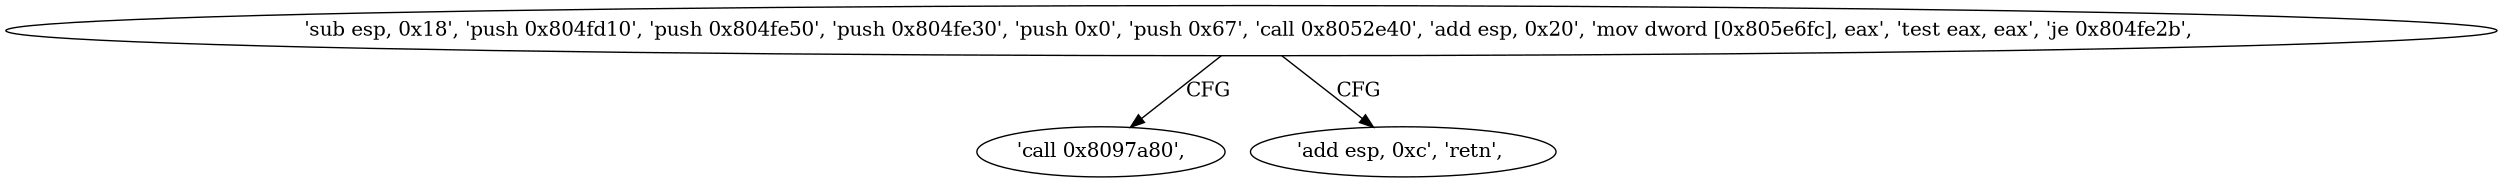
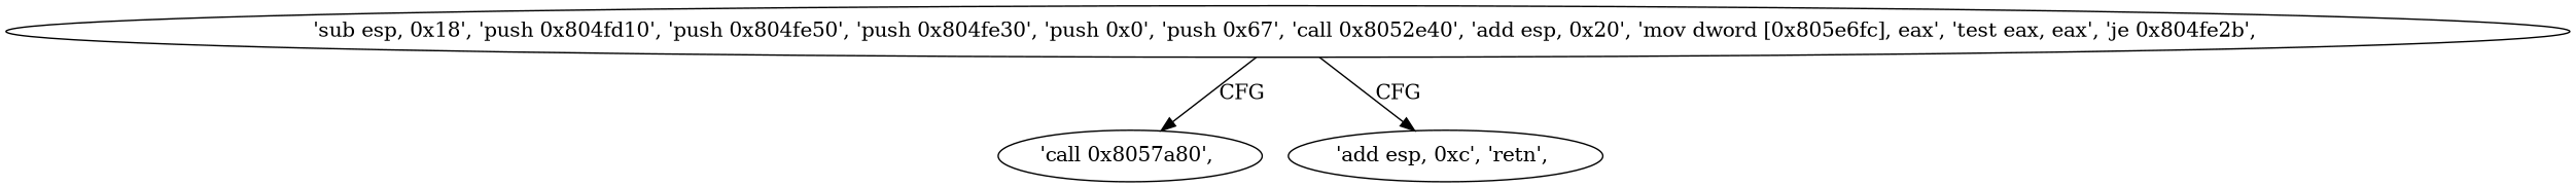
  digraph {
    n1 [label="'sub esp, 0x18', 'push 0x804fd10', 'push 0x804fe50', 'push 0x804fe30', 'push 0x0', 'push 0x67', 'call 0x8052e40', 'add esp, 0x20', 'mov dword [0x805e6fc], eax', 'test eax, eax', 'je 0x804fe2b', "]
-   n2 [label="'call 0x8097a80',"]
+   n2 [label="'call 0x8057a80', "]
    n3 [label="'add esp, 0xc', 'retn', "]
    n1 -> n2 [label=CFG]
    n1 -> n3 [label=CFG]
  }
